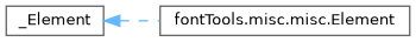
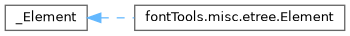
  digraph {
    rankdir=LR
    node [color=grey40 fillcolor=white fontname=Helvetica fontsize=10 shape=box style=filled]
    n1 [height=0.2 label=_Element width=0.4]
-   n2 [height=0.2 label="fontTools.misc.misc.Element" width=0.4]
+   n2 [height=0.2 label="fontTools.misc.etree.Element" width=0.4]
    n1 -> n2 [color=steelblue1 dir=back fontname=Helvetica fontsize=10 labelfontname=Helvetica labelfontsize=10 style=dashed]
  }
